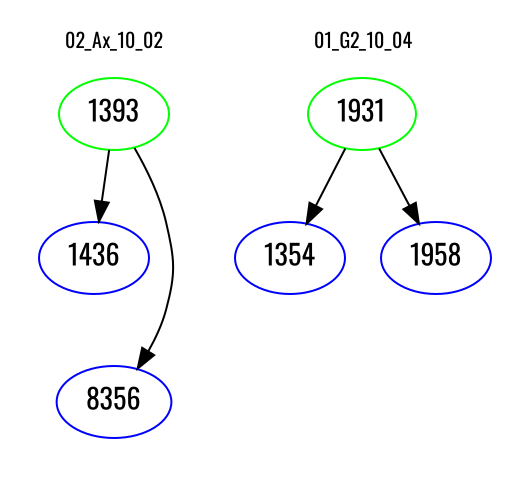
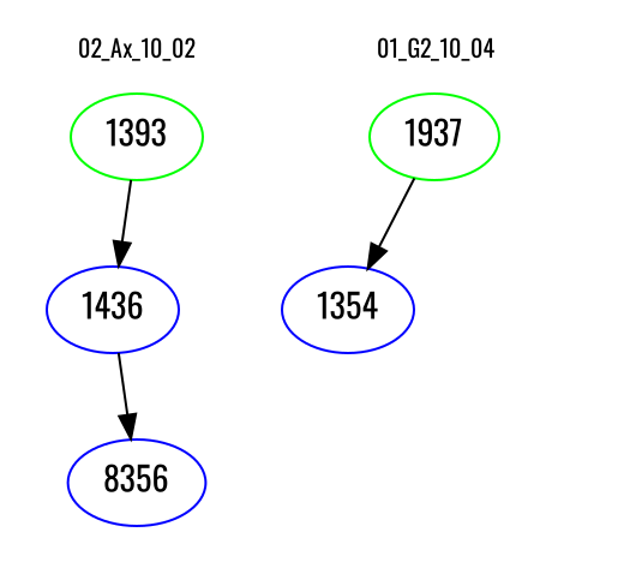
  digraph {
    fontname=Oswald
    node [color=blue fontname=Oswald]
    edge [color=black fontname=Oswald]
    n1 [color=green label=1393]
    n2 [label=1436]
    n3 [label=8356]
-   n4 [color=green label=1931]
+   n4 [color=green label=1937]
    n5 [label=1354]
-   n6 [label=1958]
    subgraph cluster_1 {
      color=white
      fontsize=10
      label="02_Ax_10_02"
      n1
      n2
      n3
    }
    subgraph cluster_2 {
      color=white
      fontsize=10
      label="01_G2_10_04"
      n4
      n5
-     n6
    }
    n1 -> n2
-   n1 -> n3
+   n2 -> n3
    n4 -> n5
-   n4 -> n6
  }
